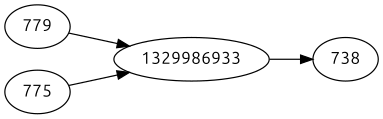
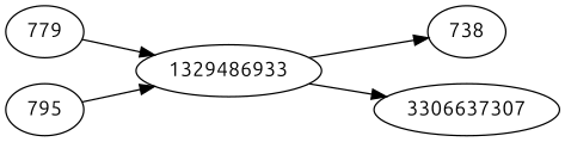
  strict digraph {
    fontname=Ubuntu
    rankdir=LR
    node [fontname=Ubuntu]
    edge [fontname=Ubuntu]
    n1 [label=779]
-   1329986933
+   1329986933 [label=1329486933]
    n3 [label=738]
-   775
+   3306637307
+   775 [label=795]
    n1 -> 1329986933
    1329986933 -> n3
+   1329986933 -> 3306637307
    775 -> 1329986933
  }
